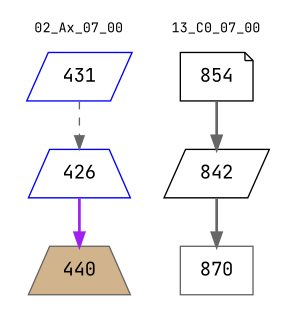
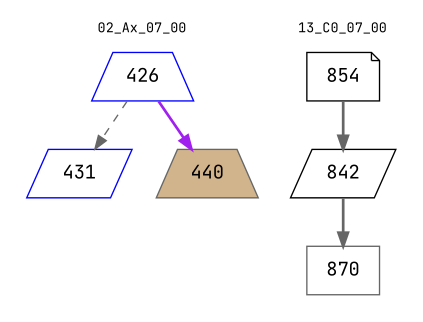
  digraph {
    fontname="JetBrains Mono"
    node [color=blue fillcolor=white fontname="JetBrains Mono" shape=parallelogram style=filled]
    edge [color=gray40 fontname="JetBrains Mono" style=bold]
    n1 [label=431]
    n2 [label=426 shape=trapezium]
    n3 [color=gray40 fillcolor=tan label=440 shape=trapezium]
    n4 [color=black label=854 shape=note]
    n5 [color=black label=842]
    n6 [color=gray40 label=870 shape=box]
    subgraph cluster_1 {
      color=white
      fontsize=10
      label="02_Ax_07_00"
      n1
      n2
      n3
    }
    subgraph cluster_2 {
      color=white
      fontsize=10
      label="13_C0_07_00"
      n4
      n5
      n6
    }
-   n1 -> n2 [style=dashed]
+   n2 -> n1 [style=dashed]
    n2 -> n3 [color=purple]
    n4 -> n5
    n5 -> n6
  }
